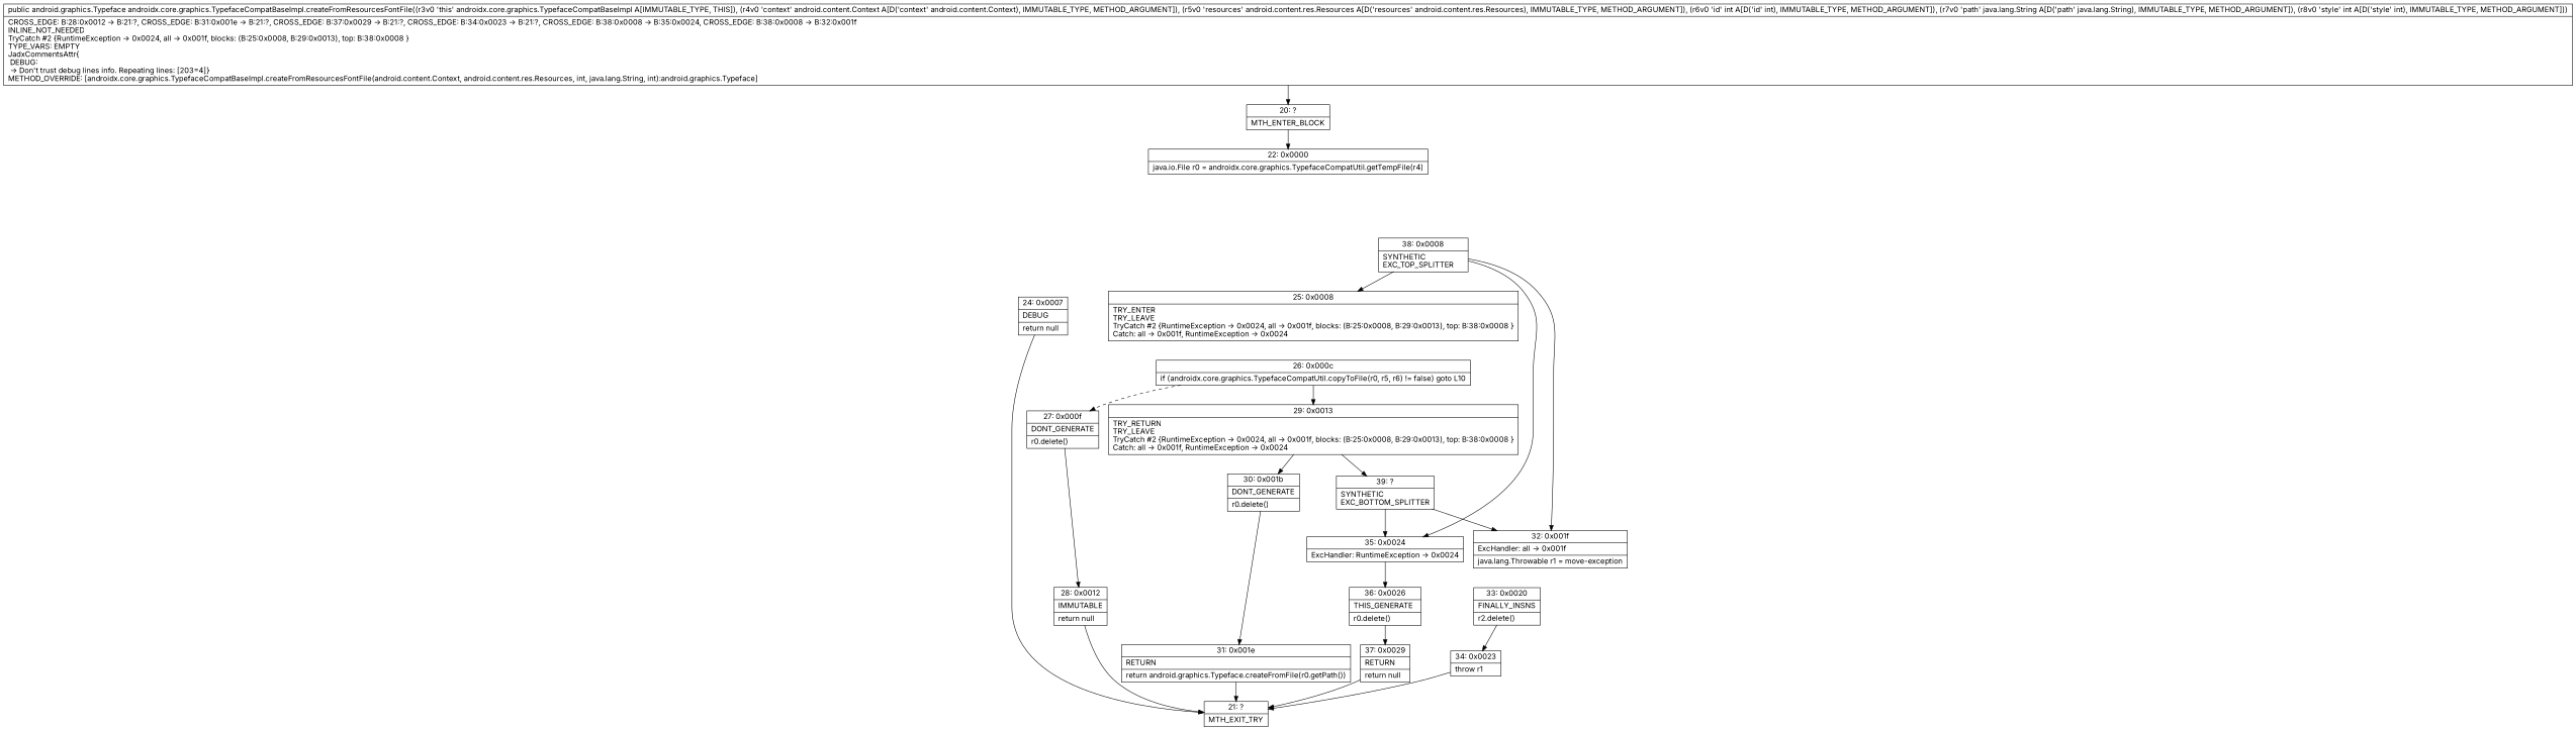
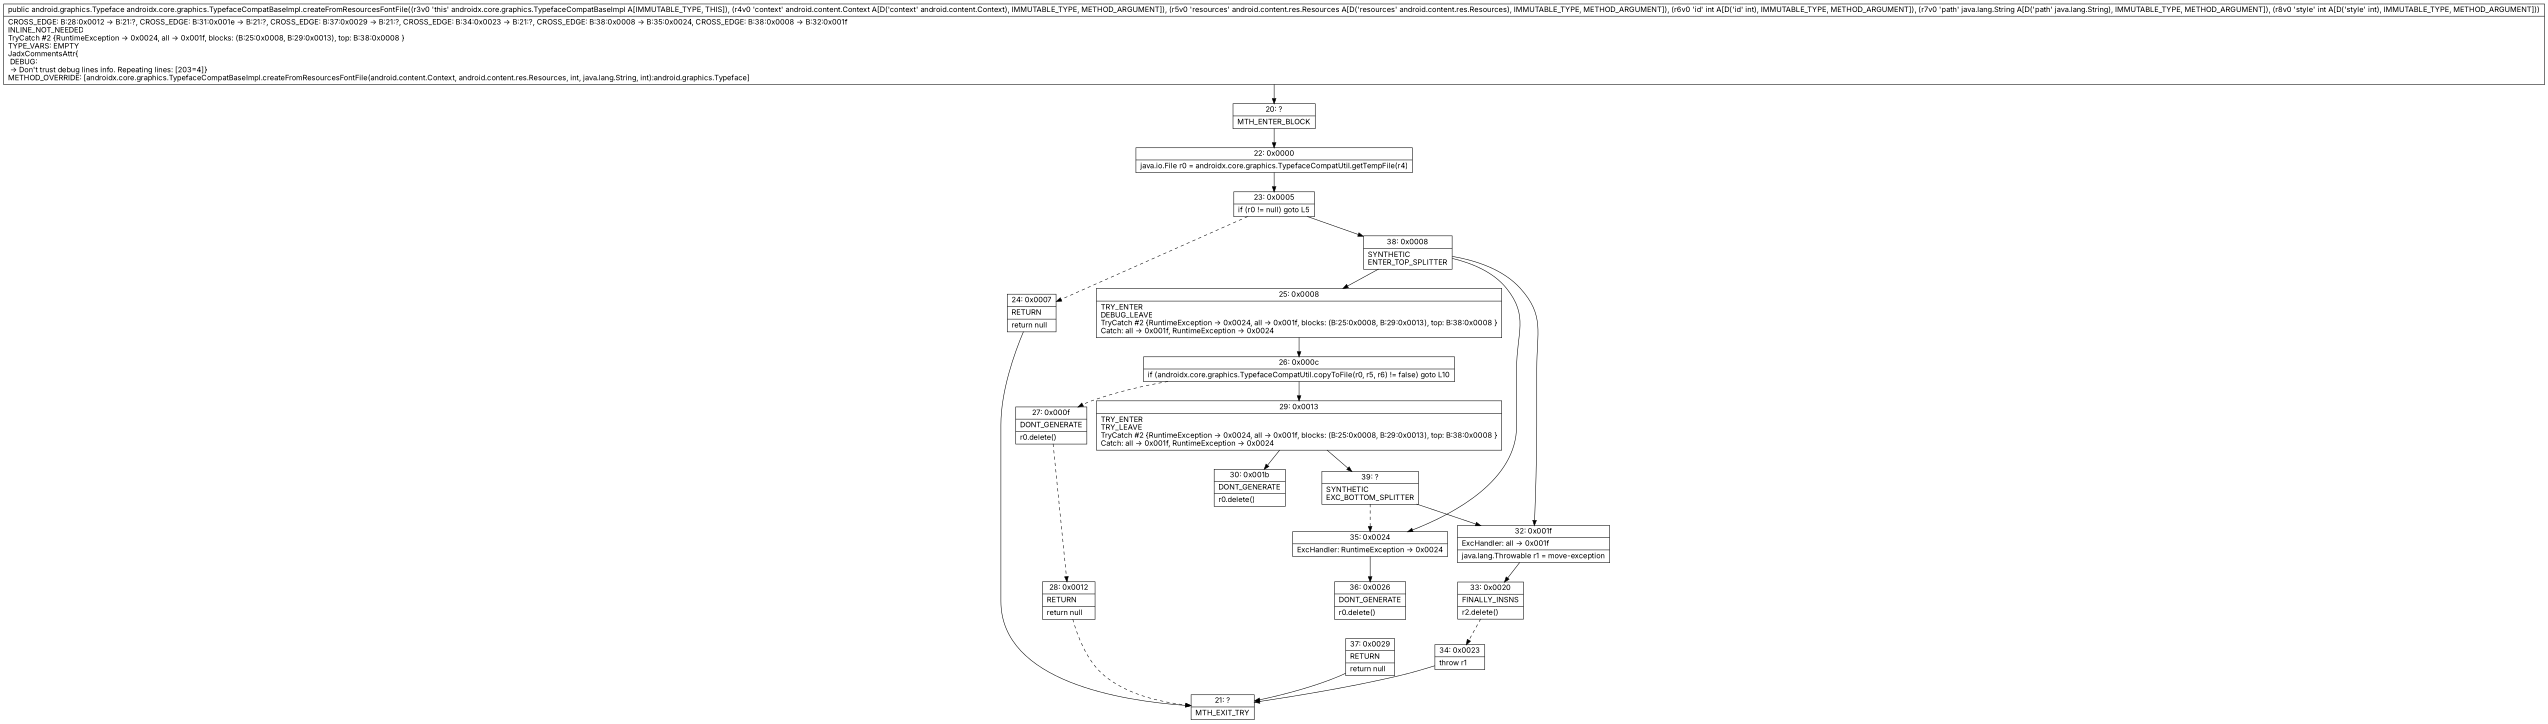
  digraph {
    fontname=Inter
    node [fontname=Inter shape=record]
    edge [fontname=Inter]
    n1 [label="{20\:\ ?|MTH_ENTER_BLOCK\l}"]
    n2 [label="{22\:\ 0x0000|java.io.File r0 = androidx.core.graphics.TypefaceCompatUtil.getTempFile(r4)\l}"]
-   n4 [label="{24\:\ 0x0007|DEBUG\l|return null\l}"]
-   n5 [label="{38\:\ 0x0008|SYNTHETIC\lEXC_TOP_SPLITTER\l}"]
+   n3 [label="{23\:\ 0x0005|if (r0 != null) goto L5\l}"]
+   n4 [label="{24\:\ 0x0007|RETURN\l|return null\l}"]
+   n5 [label="{38\:\ 0x0008|SYNTHETIC\lENTER_TOP_SPLITTER\l}"]
    n6 [label="{21\:\ ?|MTH_EXIT_TRY\l}"]
-   n7 [label="{25\:\ 0x0008|TRY_ENTER\lTRY_LEAVE\lTryCatch #2 \{RuntimeException \-\> 0x0024, all \-\> 0x001f, blocks: (B:25:0x0008, B:29:0x0013), top: B:38:0x0008 \}\lCatch: all \-\> 0x001f, RuntimeException \-\> 0x0024\l}"]
+   n7 [label="{25\:\ 0x0008|TRY_ENTER\lDEBUG_LEAVE\lTryCatch #2 \{RuntimeException \-\> 0x0024, all \-\> 0x001f, blocks: (B:25:0x0008, B:29:0x0013), top: B:38:0x0008 \}\lCatch: all \-\> 0x001f, RuntimeException \-\> 0x0024\l}"]
    n8 [label="{35\:\ 0x0024|ExcHandler: RuntimeException \-\> 0x0024\l}"]
    n9 [label="{32\:\ 0x001f|ExcHandler: all \-\> 0x001f\l|java.lang.Throwable r1 = move\-exception\l}"]
    n10 [label="{26\:\ 0x000c|if (androidx.core.graphics.TypefaceCompatUtil.copyToFile(r0, r5, r6) != false) goto L10\l}"]
-   n11 [label="{36\:\ 0x0026|THIS_GENERATE\l|r0.delete()\l}"]
+   n11 [label="{36\:\ 0x0026|DONT_GENERATE\l|r0.delete()\l}"]
    n12 [label="{33\:\ 0x0020|FINALLY_INSNS\l|r2.delete()\l}"]
    n13 [label="{27\:\ 0x000f|DONT_GENERATE\l|r0.delete()\l}"]
-   n14 [label="{29\:\ 0x0013|TRY_RETURN\lTRY_LEAVE\lTryCatch #2 \{RuntimeException \-\> 0x0024, all \-\> 0x001f, blocks: (B:25:0x0008, B:29:0x0013), top: B:38:0x0008 \}\lCatch: all \-\> 0x001f, RuntimeException \-\> 0x0024\l}"]
-   n15 [label="{28\:\ 0x0012|IMMUTABLE\l|return null\l}"]
+   n14 [label="{29\:\ 0x0013|TRY_ENTER\lTRY_LEAVE\lTryCatch #2 \{RuntimeException \-\> 0x0024, all \-\> 0x001f, blocks: (B:25:0x0008, B:29:0x0013), top: B:38:0x0008 \}\lCatch: all \-\> 0x001f, RuntimeException \-\> 0x0024\l}"]
+   n15 [label="{28\:\ 0x0012|RETURN\l|return null\l}"]
    n16 [label="{30\:\ 0x001b|DONT_GENERATE\l|r0.delete()\l}"]
    n17 [label="{39\:\ ?|SYNTHETIC\lEXC_BOTTOM_SPLITTER\l}"]
-   n18 [label="{31\:\ 0x001e|RETURN\l|return android.graphics.Typeface.createFromFile(r0.getPath())\l}"]
    n19 [label="{37\:\ 0x0029|RETURN\l|return null\l}"]
    n20 [label="{34\:\ 0x0023|throw r1\l}"]
    n21 [label="{public android.graphics.Typeface androidx.core.graphics.TypefaceCompatBaseImpl.createFromResourcesFontFile((r3v0 'this' androidx.core.graphics.TypefaceCompatBaseImpl A[IMMUTABLE_TYPE, THIS]), (r4v0 'context' android.content.Context A[D('context' android.content.Context), IMMUTABLE_TYPE, METHOD_ARGUMENT]), (r5v0 'resources' android.content.res.Resources A[D('resources' android.content.res.Resources), IMMUTABLE_TYPE, METHOD_ARGUMENT]), (r6v0 'id' int A[D('id' int), IMMUTABLE_TYPE, METHOD_ARGUMENT]), (r7v0 'path' java.lang.String A[D('path' java.lang.String), IMMUTABLE_TYPE, METHOD_ARGUMENT]), (r8v0 'style' int A[D('style' int), IMMUTABLE_TYPE, METHOD_ARGUMENT]))  | CROSS_EDGE: B:28:0x0012 \-\> B:21:?, CROSS_EDGE: B:31:0x001e \-\> B:21:?, CROSS_EDGE: B:37:0x0029 \-\> B:21:?, CROSS_EDGE: B:34:0x0023 \-\> B:21:?, CROSS_EDGE: B:38:0x0008 \-\> B:35:0x0024, CROSS_EDGE: B:38:0x0008 \-\> B:32:0x001f\lINLINE_NOT_NEEDED\lTryCatch #2 \{RuntimeException \-\> 0x0024, all \-\> 0x001f, blocks: (B:25:0x0008, B:29:0x0013), top: B:38:0x0008 \}\lTYPE_VARS: EMPTY\lJadxCommentsAttr\{\l DEBUG: \l \-\> Don't trust debug lines info. Repeating lines: [203=4]\}\lMETHOD_OVERRIDE: [androidx.core.graphics.TypefaceCompatBaseImpl.createFromResourcesFontFile(android.content.Context, android.content.res.Resources, int, java.lang.String, int):android.graphics.Typeface]\l}"]
    n1 -> n2
+   n2 -> n3
+   n3 -> n4 [style=dashed]
+   n3 -> n5
    n4 -> n6
    n5 -> n7
    n5 -> n8
    n5 -> n9
+   n7 -> n10
    n8 -> n11
+   n9 -> n12
    n10 -> n13 [style=dashed]
    n10 -> n14
-   n11 -> n19
-   n12 -> n20
-   n13 -> n15
+   n12 -> n20 [style=dashed]
+   n13 -> n15 [style=dashed]
    n14 -> n16
    n14 -> n17
-   n15 -> n6
-   n16 -> n18
-   n17 -> n8
+   n15 -> n6 [style=dashed]
+   n17 -> n8 [style=dashed]
    n17 -> n9
-   n18 -> n6
    n19 -> n6
    n20 -> n6
    n21 -> n1
  }
